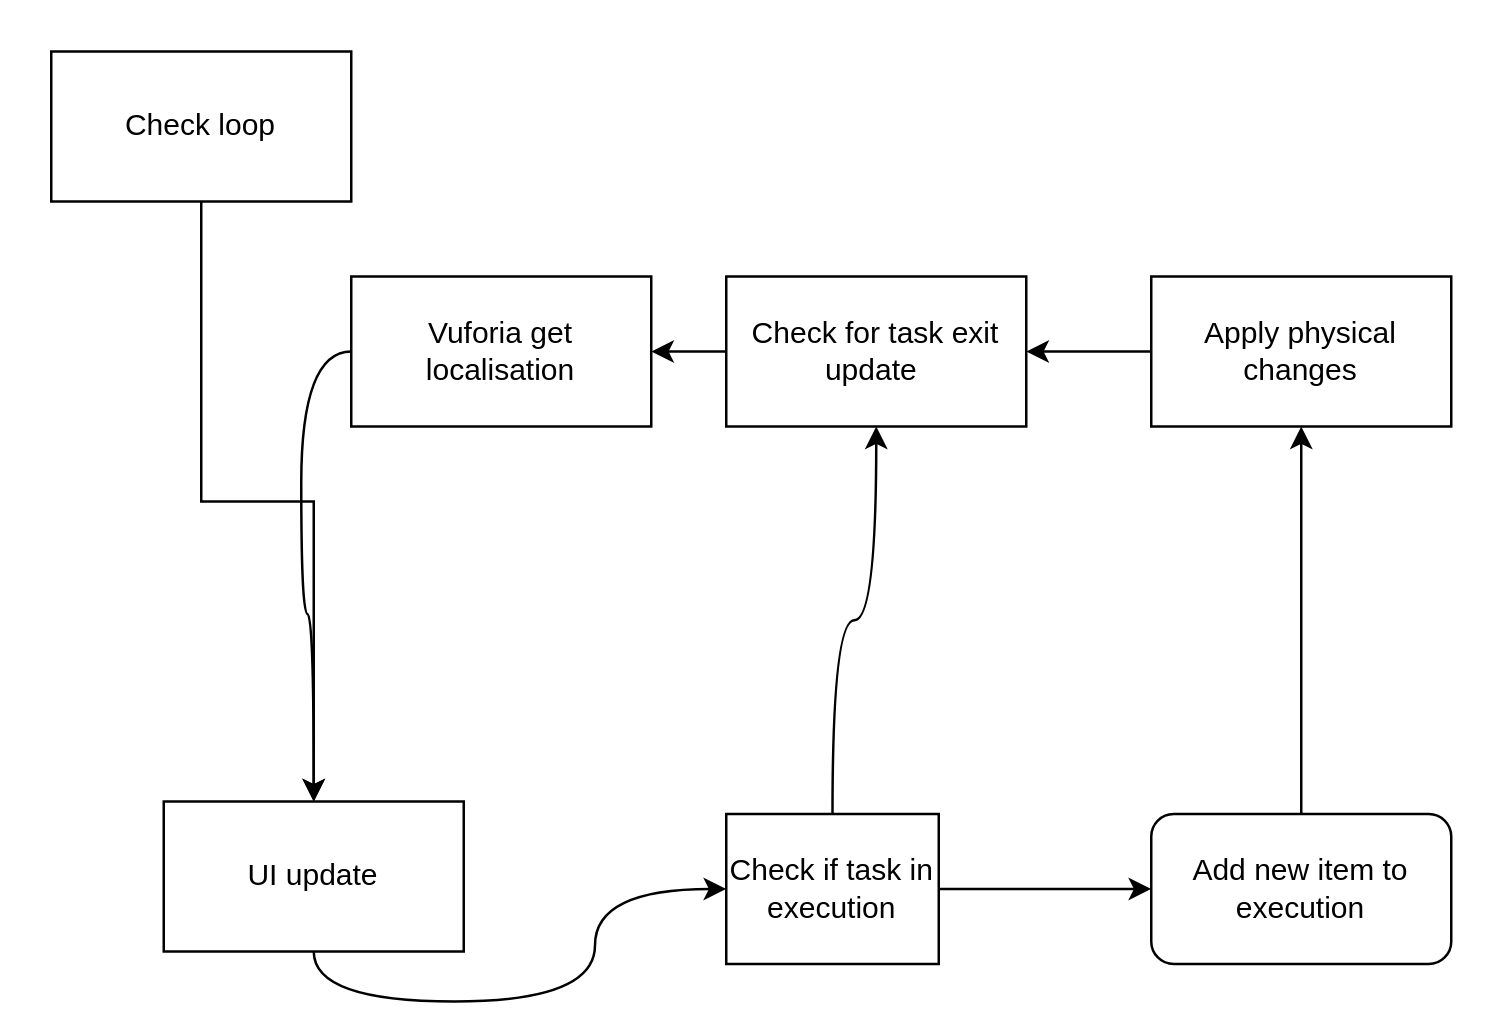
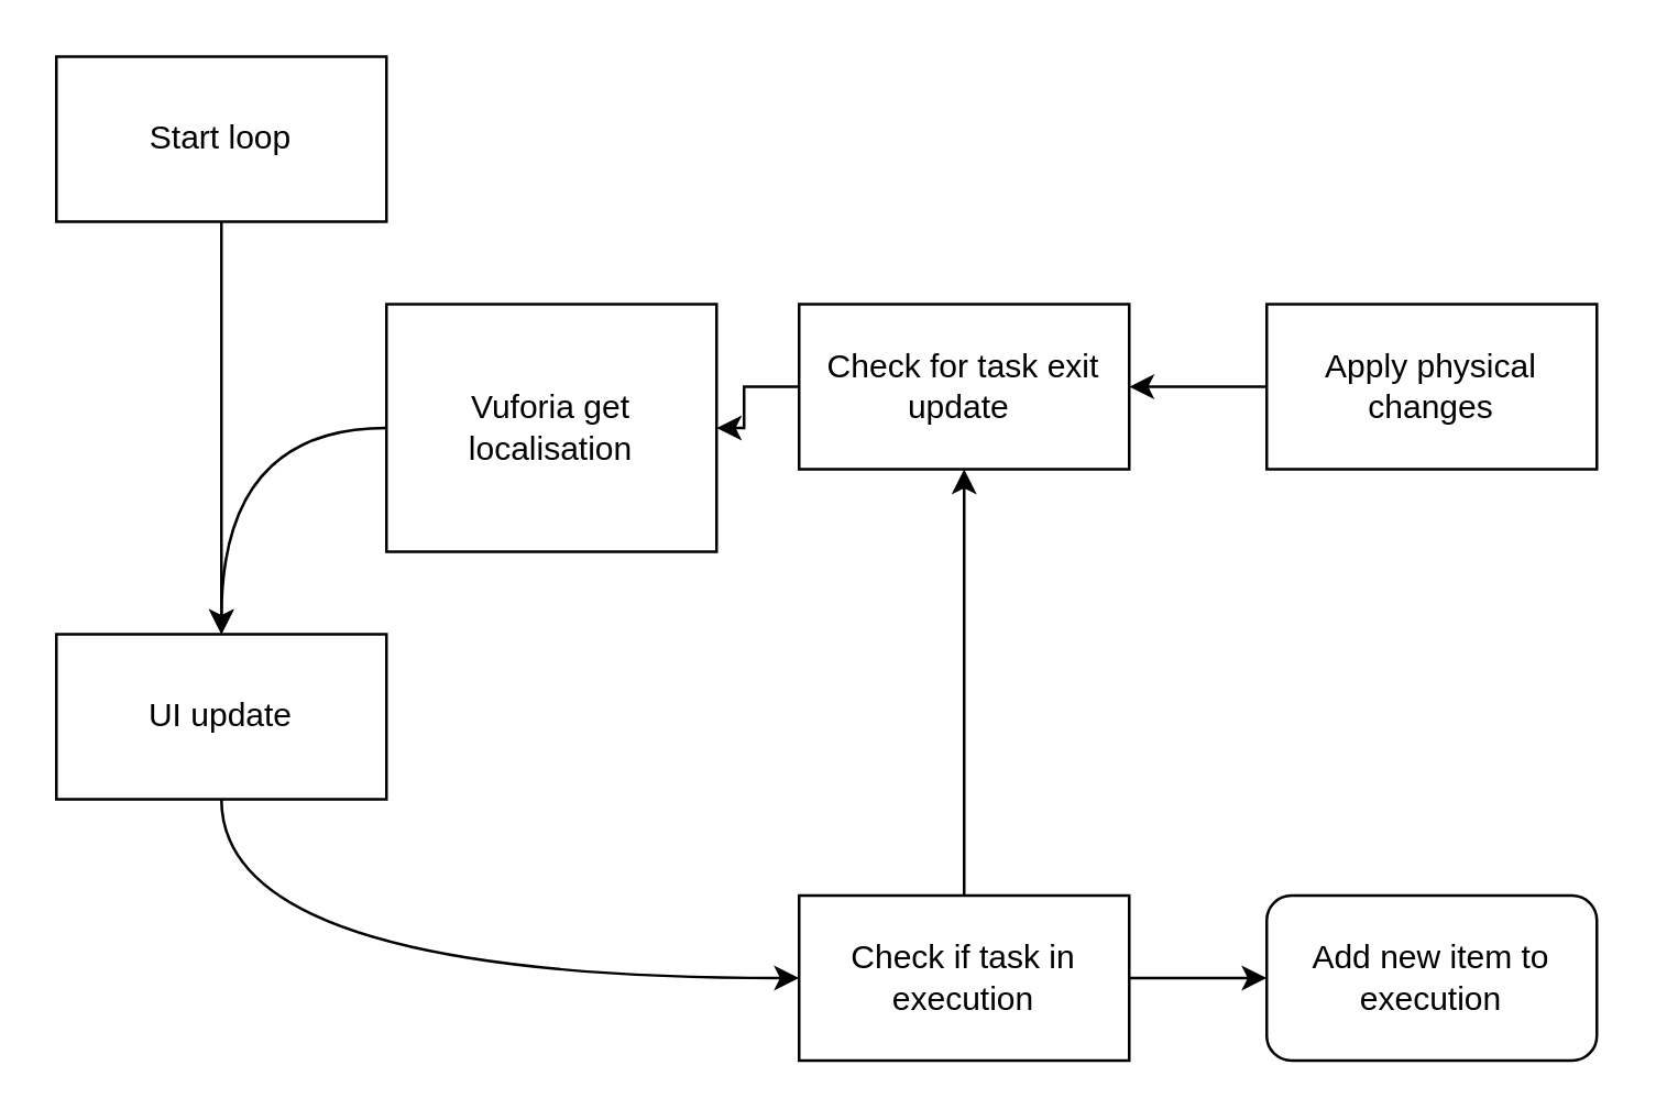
  <mxCell id="0" />
  <mxCell id="1" parent="0" />
  <mxCell id="2" style="edgeStyle=orthogonalEdgeStyle;rounded=0;orthogonalLoop=1;jettySize=auto;html=1;" parent="1" source="3" target="5" edge="1"><mxGeometry relative="1" as="geometry" /></mxCell>
- <mxCell id="3" value="Check loop" style="rounded=0;whiteSpace=wrap;html=1;" parent="1" vertex="1"><mxGeometry x="20" y="20" width="120" height="60" as="geometry" /></mxCell>
+ <mxCell id="3" value="Start loop" style="rounded=0;whiteSpace=wrap;html=1;" parent="1" vertex="1"><mxGeometry x="20" y="20" width="120" height="60" as="geometry" /></mxCell>
  <mxCell id="4" style="edgeStyle=orthogonalEdgeStyle;curved=1;rounded=0;orthogonalLoop=1;jettySize=auto;html=1;exitX=0.5;exitY=1;exitDx=0;exitDy=0;entryX=0;entryY=0.5;entryDx=0;entryDy=0;" parent="1" source="5" target="15" edge="1"><mxGeometry relative="1" as="geometry" /></mxCell>
- <mxCell id="5" value="UI update" style="rounded=0;whiteSpace=wrap;html=1;" parent="1" vertex="1"><mxGeometry x="65" y="320" width="120" height="60" as="geometry" /></mxCell>
+ <mxCell id="5" value="UI update" style="rounded=0;whiteSpace=wrap;html=1;" parent="1" vertex="1"><mxGeometry x="20" y="230" width="120" height="60" as="geometry" /></mxCell>
  <mxCell id="6" style="edgeStyle=orthogonalEdgeStyle;curved=1;rounded=0;orthogonalLoop=1;jettySize=auto;html=1;exitX=0;exitY=0.5;exitDx=0;exitDy=0;entryX=0.5;entryY=0;entryDx=0;entryDy=0;" parent="1" source="16" target="5" edge="1"><mxGeometry relative="1" as="geometry" /></mxCell>
  <mxCell id="7" style="edgeStyle=orthogonalEdgeStyle;rounded=0;orthogonalLoop=1;jettySize=auto;html=1;entryX=1;entryY=0.5;entryDx=0;entryDy=0;" parent="1" source="8" target="16" edge="1"><mxGeometry relative="1" as="geometry" /></mxCell>
  <mxCell id="8" value="Check for task exit update&amp;nbsp;" style="rounded=0;whiteSpace=wrap;html=1;" parent="1" vertex="1"><mxGeometry x="290" y="110" width="120" height="60" as="geometry" /></mxCell>
- <mxCell id="9" style="edgeStyle=orthogonalEdgeStyle;curved=1;rounded=0;orthogonalLoop=1;jettySize=auto;html=1;entryX=0.5;entryY=1;entryDx=0;entryDy=0;" parent="1" source="10" target="12" edge="1"><mxGeometry relative="1" as="geometry" /></mxCell>
  <mxCell id="10" value="Add new item to execution" style="whiteSpace=wrap;html=1;rounded=1;" parent="1" vertex="1"><mxGeometry x="460" y="325" width="120" height="60" as="geometry" /></mxCell>
  <mxCell id="11" style="edgeStyle=orthogonalEdgeStyle;curved=1;rounded=0;orthogonalLoop=1;jettySize=auto;html=1;exitX=0;exitY=0.5;exitDx=0;exitDy=0;entryX=1;entryY=0.5;entryDx=0;entryDy=0;" parent="1" source="12" target="8" edge="1"><mxGeometry relative="1" as="geometry"><mxPoint x="430" y="170" as="targetPoint" /></mxGeometry></mxCell>
  <mxCell id="12" value="Apply physical changes" style="rounded=0;whiteSpace=wrap;html=1;" parent="1" vertex="1"><mxGeometry x="460" y="110" width="120" height="60" as="geometry" /></mxCell>
  <mxCell id="13" style="edgeStyle=orthogonalEdgeStyle;curved=1;rounded=0;orthogonalLoop=1;jettySize=auto;html=1;entryX=0.5;entryY=1;entryDx=0;entryDy=0;" parent="1" source="15" target="8" edge="1"><mxGeometry relative="1" as="geometry" /></mxCell>
  <mxCell id="14" style="edgeStyle=orthogonalEdgeStyle;curved=1;rounded=0;orthogonalLoop=1;jettySize=auto;html=1;entryX=0;entryY=0.5;entryDx=0;entryDy=0;" parent="1" source="15" target="10" edge="1"><mxGeometry relative="1" as="geometry" /></mxCell>
- <mxCell id="15" value="Check if task in execution" style="rounded=0;whiteSpace=wrap;html=1;" parent="1" vertex="1"><mxGeometry x="290" y="325" width="85" height="60" as="geometry" /></mxCell>
- <mxCell id="16" value="Vuforia get localisation" style="rounded=0;whiteSpace=wrap;html=1;" parent="1" vertex="1"><mxGeometry x="140" y="110" width="120" height="60" as="geometry" /></mxCell>
+ <mxCell id="15" value="Check if task in execution" style="rounded=0;whiteSpace=wrap;html=1;" parent="1" vertex="1"><mxGeometry x="290" y="325" width="120" height="60" as="geometry" /></mxCell>
+ <mxCell id="16" value="Vuforia get localisation" style="rounded=0;whiteSpace=wrap;html=1;" parent="1" vertex="1"><mxGeometry x="140" y="110" width="120" height="90" as="geometry" /></mxCell>
